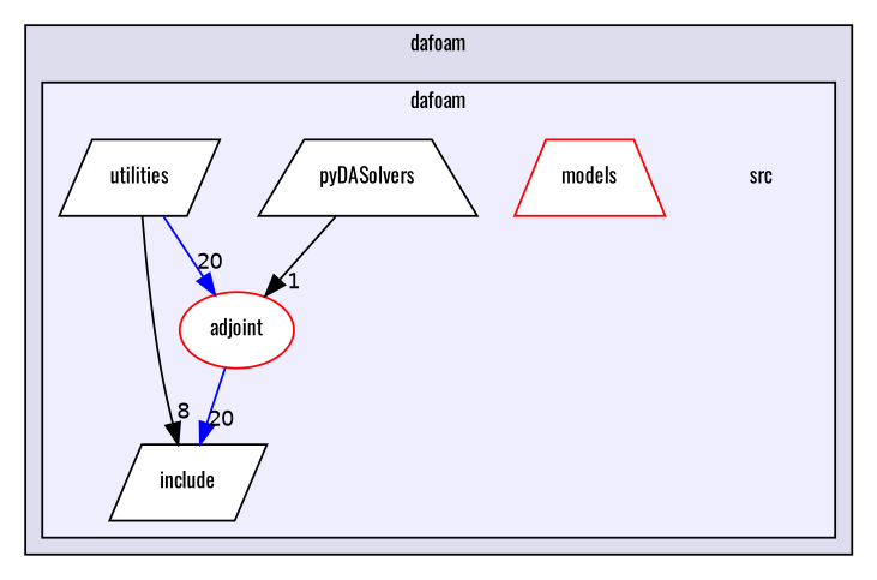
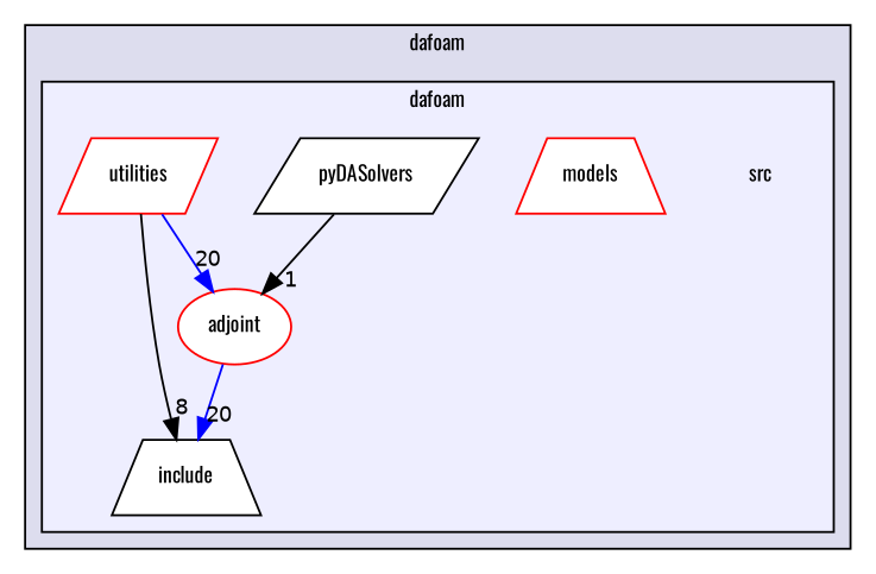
  digraph {
    compound=true
    fontname=Oswald
    node [fontname=Oswald fontsize=10 shape=parallelogram color=red fillcolor=white style=filled]
    edge [headlabel=20 labeldistance=1.5 labelfontname=Helvetica labelfontsize=10 color=blue fontname=Oswald]
    n1 [label=src shape=plaintext color="" fillcolor="" style=""]
    n2 [label=adjoint shape=ellipse]
-   n3 [color=black label=include]
+   n3 [color=black label=include shape=trapezium]
    n4 [label=models shape=trapezium]
-   n5 [color=black label=pyDASolvers shape=trapezium]
-   n6 [color=black label=utilities]
+   n5 [color=black label=pyDASolvers]
+   n6 [label=utilities]
    subgraph cluster_1 {
      bgcolor="#ddddee"
      fontsize=10
      label=dafoam
      pencolor=black
      subgraph cluster_2 {
        bgcolor="#eeeeff"
        fontsize=10
        pencolor=black
        n1
        n2
        n3
        n4
        n5
        n6
      }
    }
    n2 -> n3
    n5 -> n2 [headlabel=1 color=black]
    n6 -> n2
    n6 -> n3 [headlabel=8 color=black]
  }
